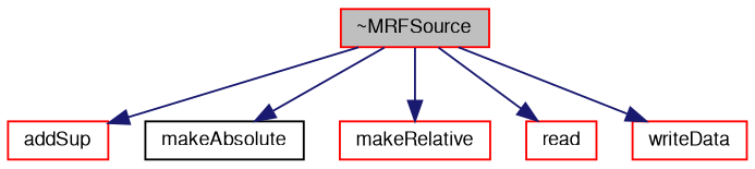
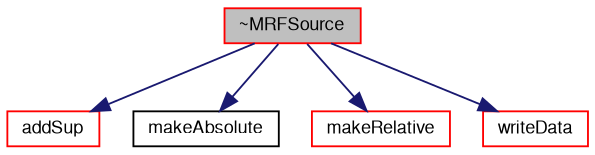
  digraph {
    rankdir=TB
    node [color=red fontname=FreeSans fontsize=10 shape=record]
    edge [color=midnightblue fontname=FreeSans fontsize=10 labelfontname=FreeSans labelfontsize=10 style=solid]
    n1 [fillcolor=grey75 fontcolor=black height=0.2 label="~MRFSource" style=filled width=0.4]
    n2 [height=0.2 label=addSup width=0.4]
    n3 [color=black height=0.2 label=makeAbsolute width=0.4]
    n4 [height=0.2 label=makeRelative width=0.4]
-   n5 [height=0.2 label=read width=0.4]
    n6 [height=0.2 label=writeData width=0.4]
    n1 -> n2
    n1 -> n3
    n1 -> n4
-   n1 -> n5
    n1 -> n6
  }
